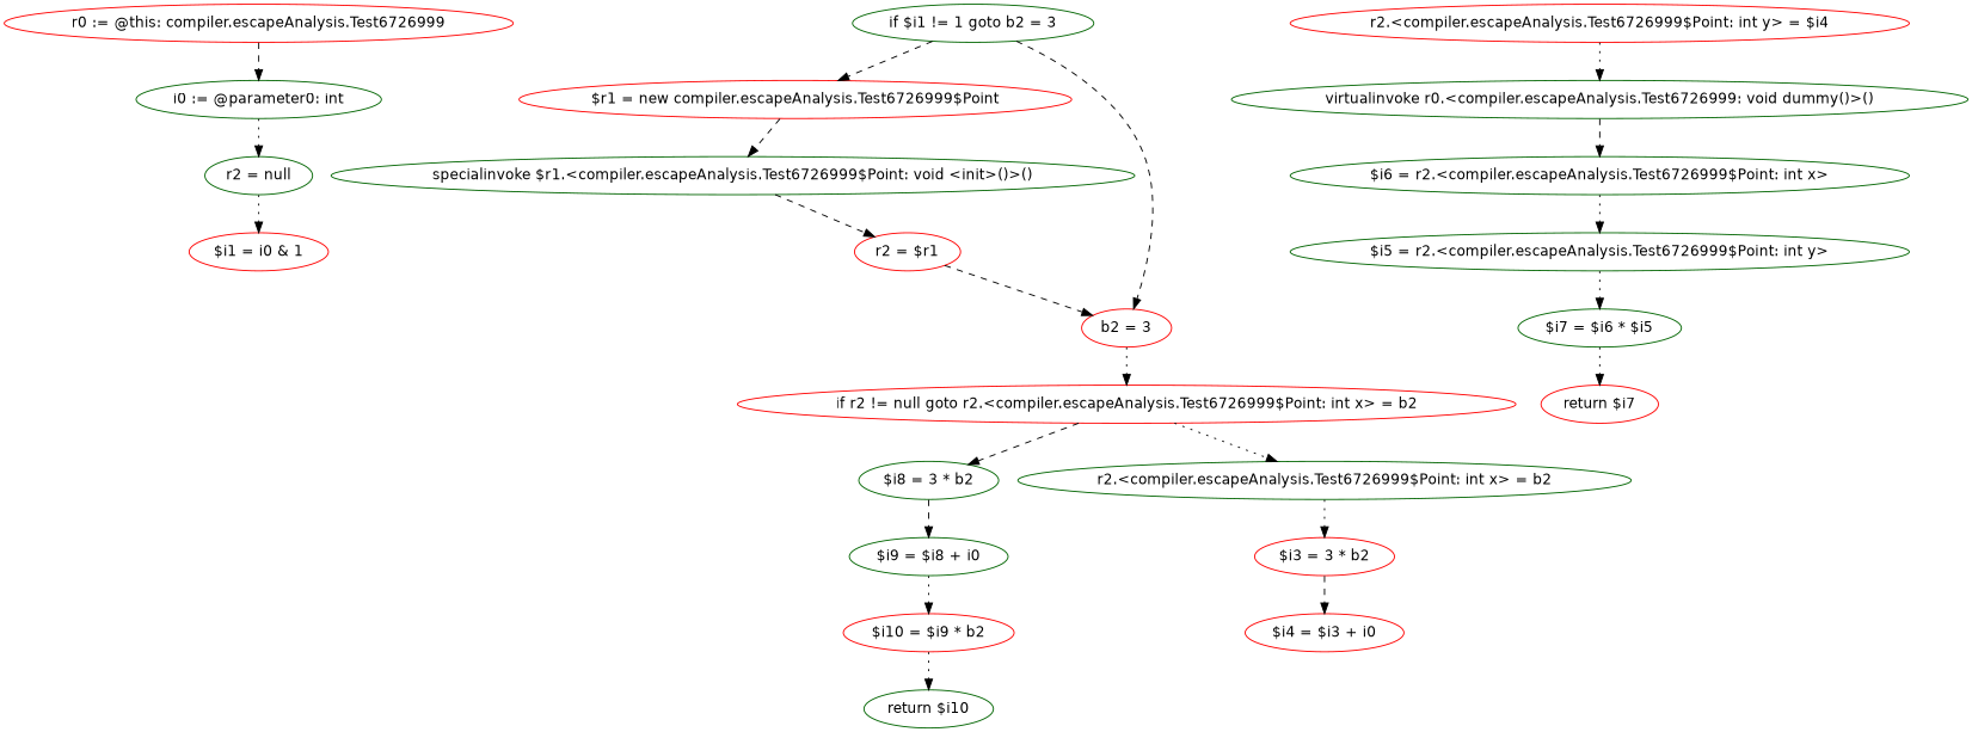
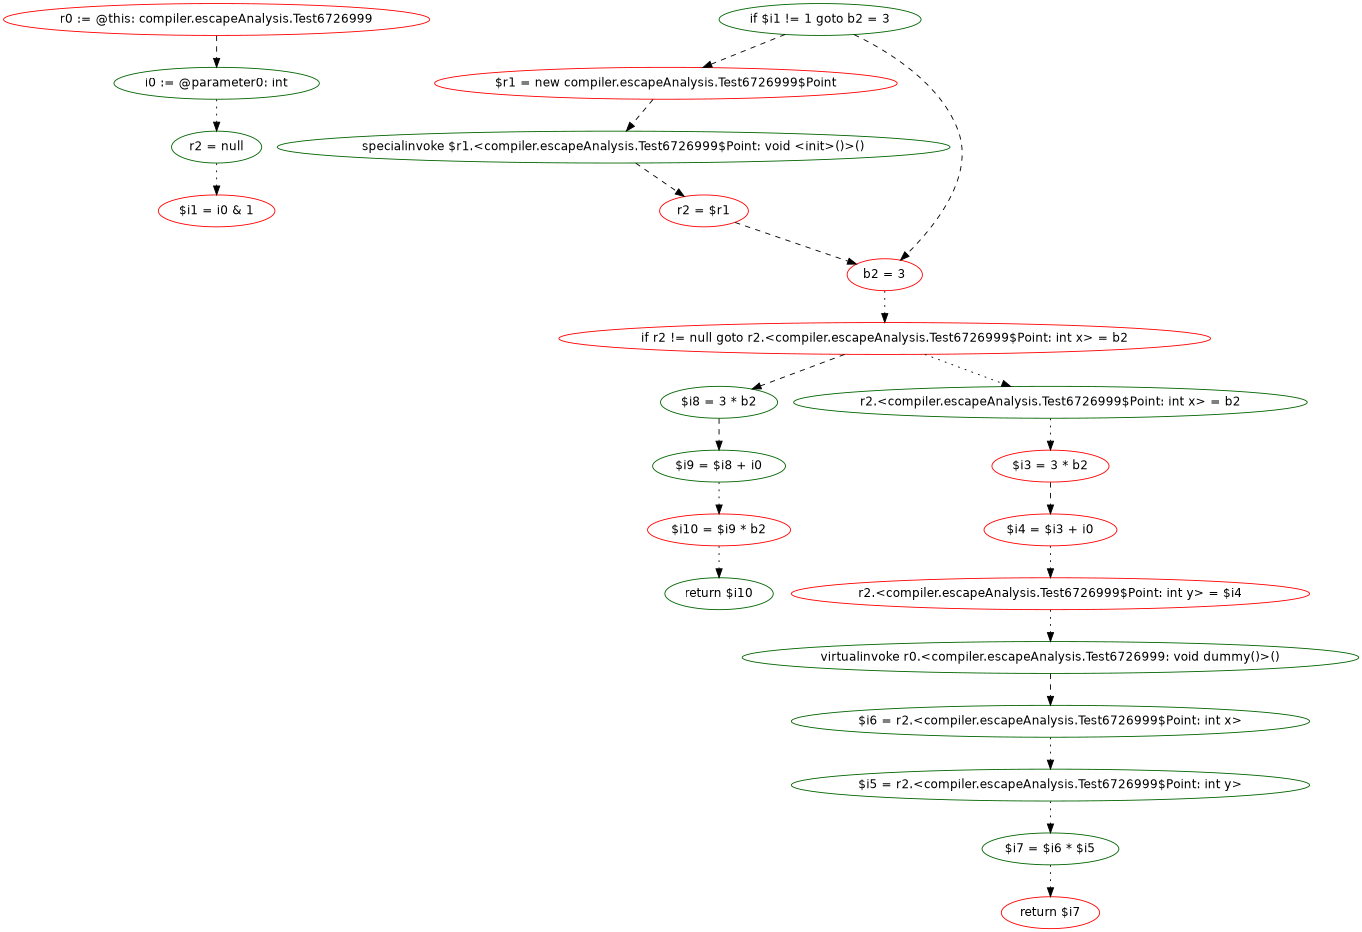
  digraph {
    fontname="DejaVu Sans"
    node [color=darkgreen fontname="DejaVu Sans"]
    edge [fontname="DejaVu Sans" style=dotted]
    "r0 := @this: compiler.escapeAnalysis.Test6726999" [color=red]
    "i0 := @parameter0: int"
    "r2 = null"
    "$i1 = i0 & 1" [color=red]
    "$r1 = new compiler.escapeAnalysis.Test6726999$Point" [color=red]
    "if $i1 != 1 goto b2 = 3"
    "b2 = 3" [color=red]
    "specialinvoke $r1.<compiler.escapeAnalysis.Test6726999$Point: void <init>()>()"
    "if r2 != null goto r2.<compiler.escapeAnalysis.Test6726999$Point: int x> = b2" [color=red]
    "r2 = $r1" [color=red]
    "$i8 = 3 * b2"
    "r2.<compiler.escapeAnalysis.Test6726999$Point: int x> = b2"
    "$i9 = $i8 + i0"
    "$i3 = 3 * b2" [color=red]
    "$i10 = $i9 * b2" [color=red]
    "return $i10"
    "$i4 = $i3 + i0" [color=red]
    "r2.<compiler.escapeAnalysis.Test6726999$Point: int y> = $i4" [color=red]
    "virtualinvoke r0.<compiler.escapeAnalysis.Test6726999: void dummy()>()"
    "$i6 = r2.<compiler.escapeAnalysis.Test6726999$Point: int x>"
    "$i5 = r2.<compiler.escapeAnalysis.Test6726999$Point: int y>"
    "$i7 = $i6 * $i5"
    "return $i7" [color=red]
    "r0 := @this: compiler.escapeAnalysis.Test6726999" -> "i0 := @parameter0: int" [style=dashed]
    "i0 := @parameter0: int" -> "r2 = null"
    "r2 = null" -> "$i1 = i0 & 1"
    "$r1 = new compiler.escapeAnalysis.Test6726999$Point" -> "specialinvoke $r1.<compiler.escapeAnalysis.Test6726999$Point: void <init>()>()" [style=dashed]
    "if $i1 != 1 goto b2 = 3" -> "$r1 = new compiler.escapeAnalysis.Test6726999$Point" [style=dashed]
    "if $i1 != 1 goto b2 = 3" -> "b2 = 3" [style=dashed]
    "b2 = 3" -> "if r2 != null goto r2.<compiler.escapeAnalysis.Test6726999$Point: int x> = b2"
    "specialinvoke $r1.<compiler.escapeAnalysis.Test6726999$Point: void <init>()>()" -> "r2 = $r1" [style=dashed]
    "if r2 != null goto r2.<compiler.escapeAnalysis.Test6726999$Point: int x> = b2" -> "$i8 = 3 * b2" [style=dashed]
    "if r2 != null goto r2.<compiler.escapeAnalysis.Test6726999$Point: int x> = b2" -> "r2.<compiler.escapeAnalysis.Test6726999$Point: int x> = b2"
    "r2 = $r1" -> "b2 = 3" [style=dashed]
    "$i8 = 3 * b2" -> "$i9 = $i8 + i0" [style=dashed]
    "r2.<compiler.escapeAnalysis.Test6726999$Point: int x> = b2" -> "$i3 = 3 * b2"
    "$i9 = $i8 + i0" -> "$i10 = $i9 * b2"
    "$i3 = 3 * b2" -> "$i4 = $i3 + i0" [style=dashed]
    "$i10 = $i9 * b2" -> "return $i10"
+   "$i4 = $i3 + i0" -> "r2.<compiler.escapeAnalysis.Test6726999$Point: int y> = $i4"
    "r2.<compiler.escapeAnalysis.Test6726999$Point: int y> = $i4" -> "virtualinvoke r0.<compiler.escapeAnalysis.Test6726999: void dummy()>()"
    "virtualinvoke r0.<compiler.escapeAnalysis.Test6726999: void dummy()>()" -> "$i6 = r2.<compiler.escapeAnalysis.Test6726999$Point: int x>" [style=dashed]
    "$i6 = r2.<compiler.escapeAnalysis.Test6726999$Point: int x>" -> "$i5 = r2.<compiler.escapeAnalysis.Test6726999$Point: int y>"
    "$i5 = r2.<compiler.escapeAnalysis.Test6726999$Point: int y>" -> "$i7 = $i6 * $i5"
    "$i7 = $i6 * $i5" -> "return $i7"
  }
